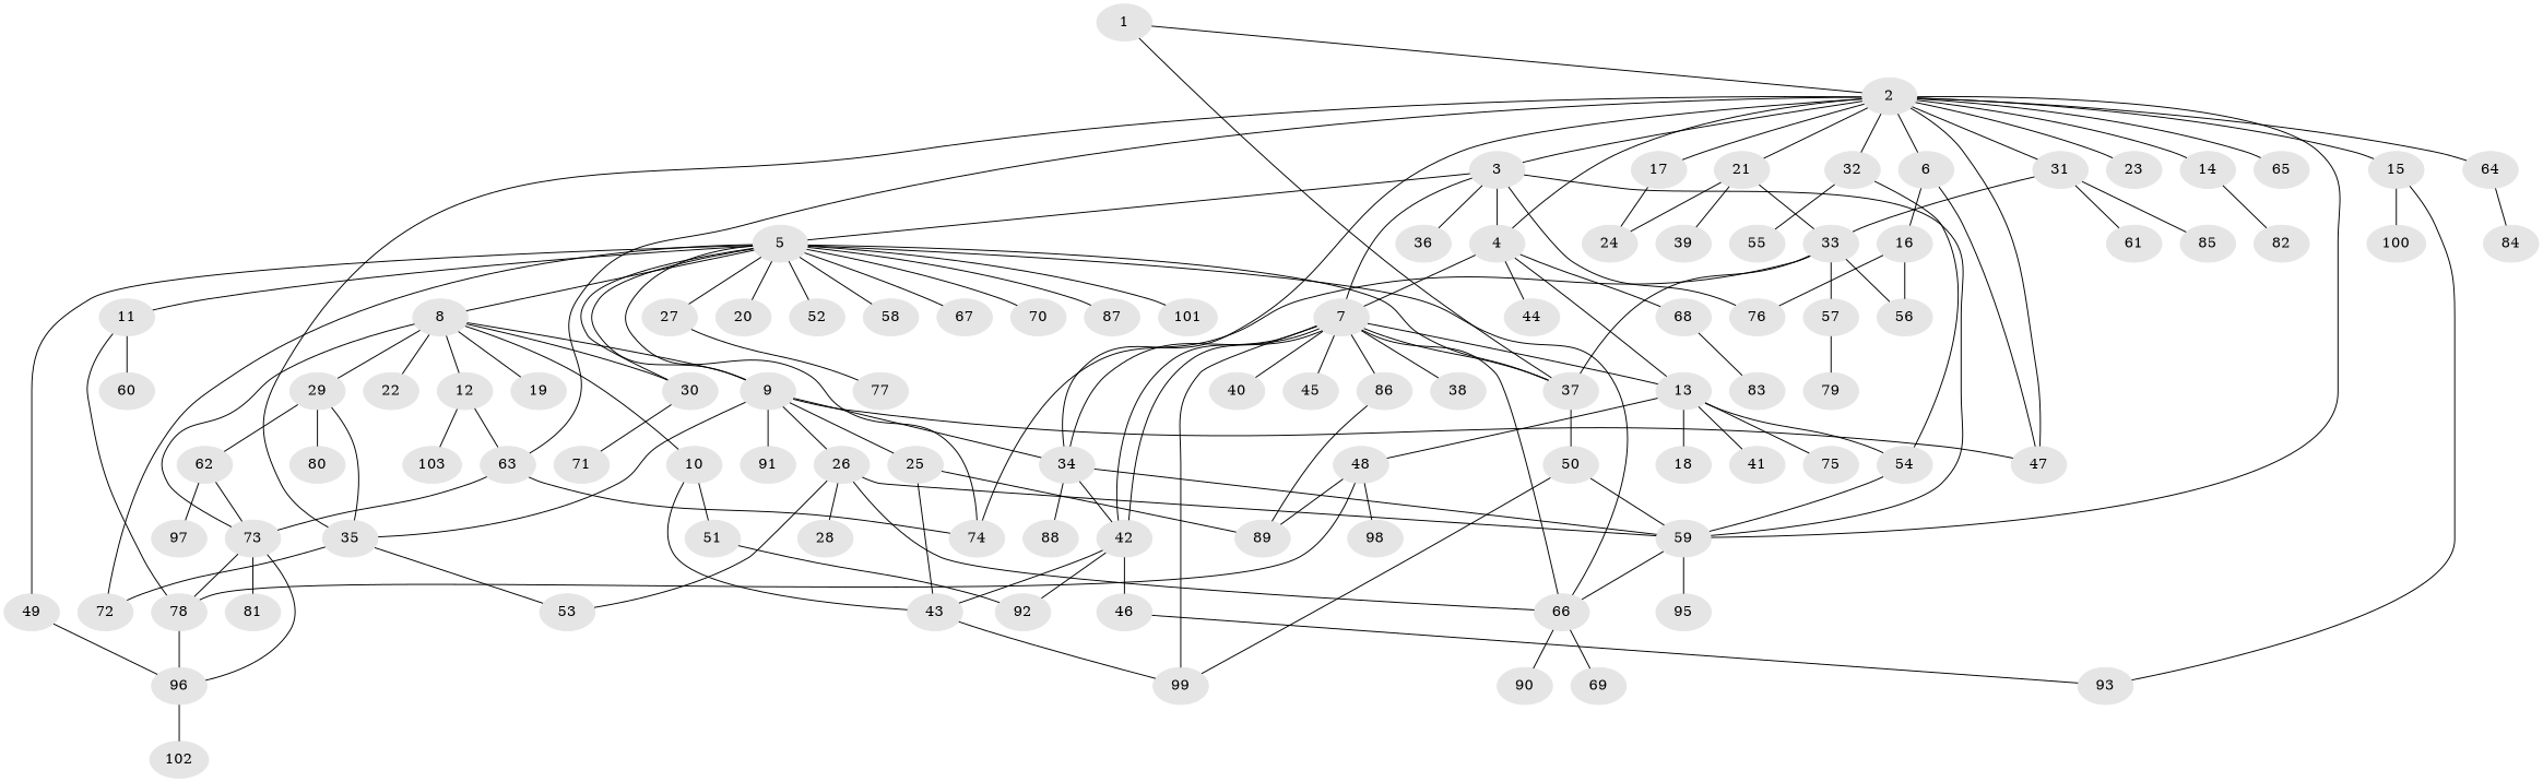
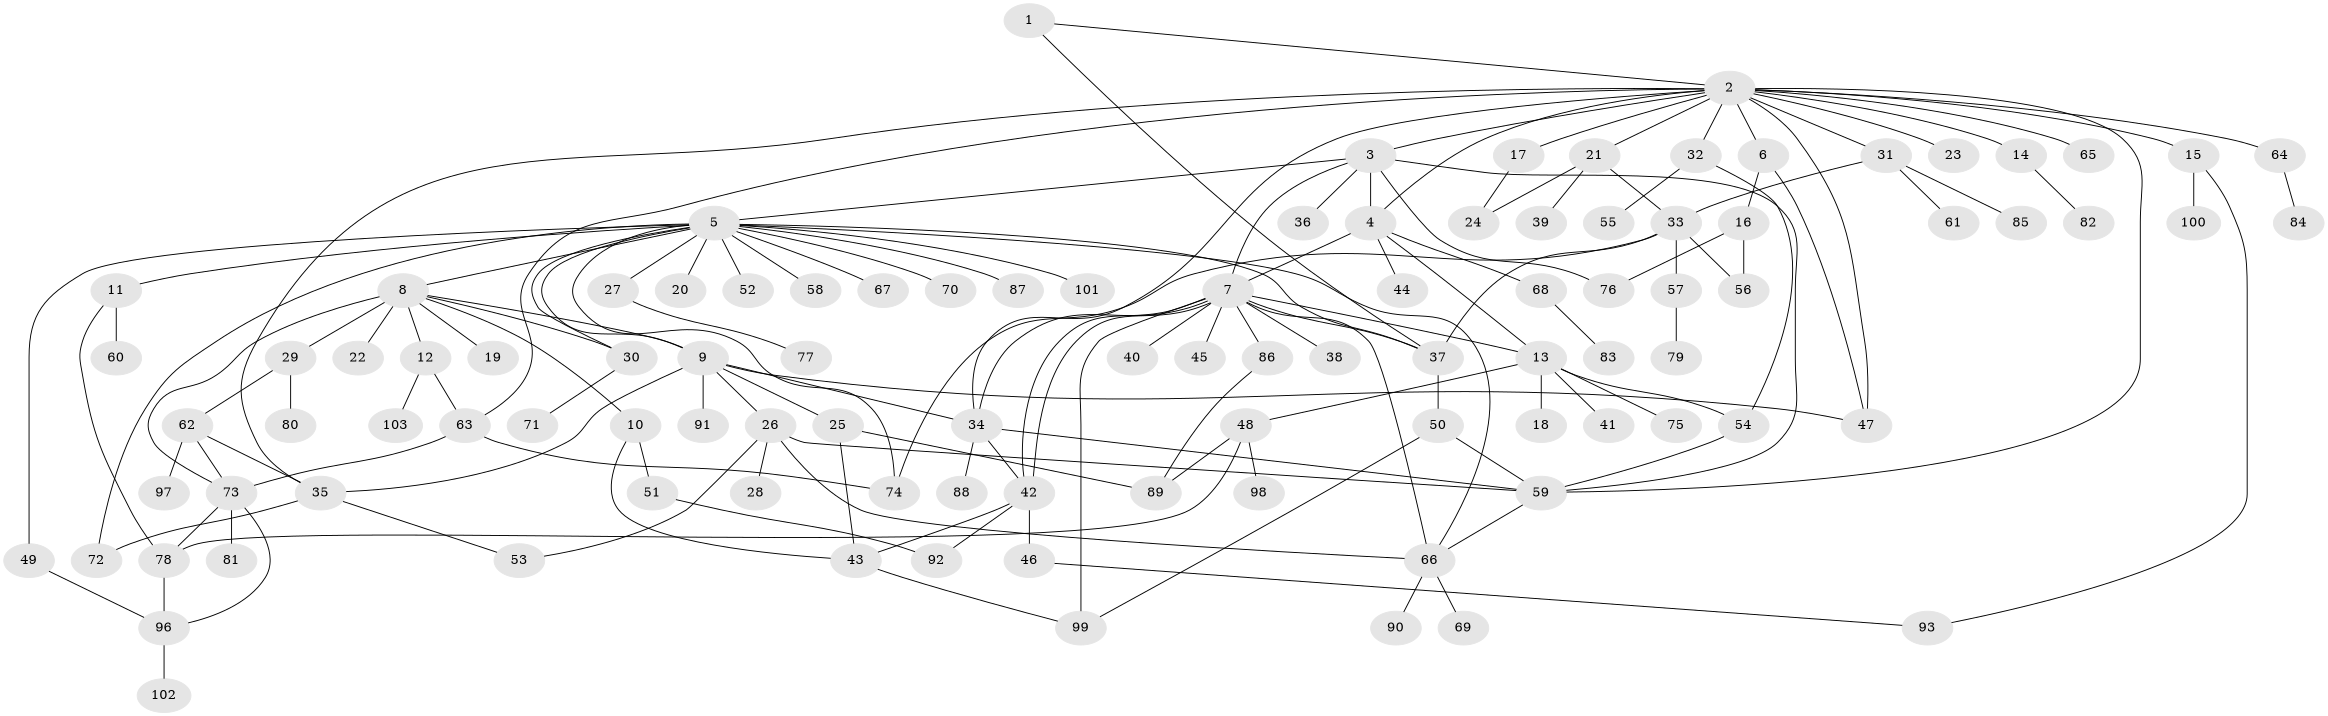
  graph {
    node [color=gray90 style=filled]
    1
    2
    37
    3
    4
    6
    14
    15
    17
    21
    23
    31
    32
    34
    35
    47
    59
    63
    64
    65
    50
    5
    7
    36
    76
    13
    44
    68
    16
    82
    93
    100
    24
    33
    39
    61
    85
    54
    55
    42
    88
    72
    53
    66
-   95
    74
    73
    84
    8
    9
    11
    20
    27
    30
    49
    52
    58
    67
    70
    87
    101
    38
    40
    45
    86
    99
    18
    41
    48
    75
    83
    10
    12
    19
    22
    29
    25
    26
    91
    60
    78
    77
    71
    96
    69
    90
    56
    43
    46
    92
    89
    51
    103
    62
    80
    81
    28
    98
    57
    97
    79
    102
    1 -- 2
    1 -- 37
    2 -- 3
    2 -- 4
    2 -- 6
    2 -- 14
    2 -- 15
    2 -- 17
    2 -- 21
    2 -- 23
    2 -- 31
    2 -- 32
    2 -- 34
    2 -- 35
    2 -- 47
    2 -- 59
    2 -- 63
    2 -- 64
    2 -- 65
    37 -- 50
    3 -- 4
    3 -- 59
    3 -- 5
    3 -- 7
    3 -- 36
    3 -- 76
    4 -- 7
    4 -- 13
    4 -- 44
    4 -- 68
    6 -- 47
    6 -- 16
    14 -- 82
    15 -- 93
    15 -- 100
    17 -- 24
    21 -- 24
    21 -- 33
    21 -- 39
    31 -- 33
    31 -- 61
    31 -- 85
    32 -- 54
    32 -- 55
    34 -- 59
    34 -- 42
    34 -- 88
    35 -- 72
    35 -- 53
    59 -- 66
-   59 -- 95
    63 -- 74
    63 -- 73
    64 -- 84
    50 -- 59
    50 -- 99
    5 -- 37
    5 -- 72
    5 -- 66
    5 -- 74
    5 -- 8
    5 -- 9
    5 -- 11
    5 -- 20
    5 -- 27
    5 -- 30
    5 -- 49
    5 -- 52
    5 -- 58
    5 -- 67
    5 -- 70
    5 -- 87
    5 -- 101
    7 -- 37
    7 -- 34
    7 -- 13
    7 -- 42
    7 -- 42
    7 -- 66
    7 -- 38
    7 -- 40
    7 -- 45
    7 -- 86
    7 -- 99
    13 -- 54
    13 -- 18
    13 -- 41
    13 -- 48
    13 -- 75
    68 -- 83
    16 -- 76
    16 -- 56
    33 -- 37
    33 -- 74
    33 -- 56
    33 -- 57
    54 -- 59
    42 -- 43
    42 -- 46
    42 -- 92
    66 -- 69
    66 -- 90
    73 -- 78
    73 -- 96
    73 -- 81
    8 -- 73
    8 -- 9
    8 -- 30
    8 -- 10
    8 -- 12
    8 -- 19
    8 -- 22
    8 -- 29
    9 -- 34
    9 -- 35
    9 -- 47
    9 -- 25
    9 -- 26
    9 -- 91
    11 -- 60
    11 -- 78
    27 -- 77
    30 -- 71
    49 -- 96
    86 -- 89
    48 -- 78
    48 -- 89
    48 -- 98
    10 -- 43
    10 -- 51
    12 -- 63
    12 -- 103
-   29 -- 35
+   62 -- 35
    29 -- 62
    29 -- 80
    25 -- 43
    25 -- 89
    26 -- 59
    26 -- 53
    26 -- 66
    26 -- 28
    78 -- 96
    96 -- 102
    43 -- 99
    46 -- 93
    51 -- 92
    62 -- 73
    62 -- 97
    57 -- 79
  }
